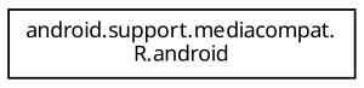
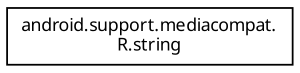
  digraph {
    rankdir=LR
    fontname="Noto Sans"
-   n1 [color=black fillcolor=white fontname="Noto Sans" fontsize=10 height=0.2 label="android.support.mediacompat.\lR.android" shape=record style=filled width=0.4]
+   n1 [color=black fillcolor=white fontname="Noto Sans" fontsize=10 height=0.2 label="android.support.mediacompat.\lR.string" shape=record style=filled width=0.4]
  }
